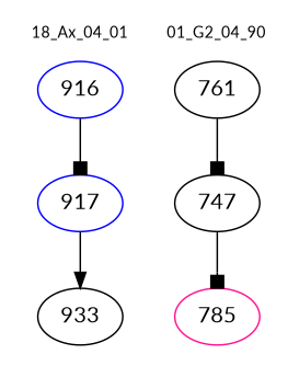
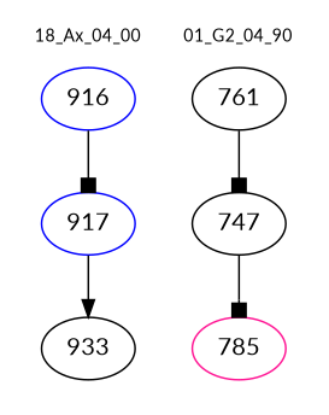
  digraph {
    fontname=Lato
    node [color=black fontname=Lato]
    edge [arrowhead=box color=black fontname=Lato]
    n1 [color=blue label=916]
    n2 [color=blue label=917]
    n3 [label=933]
    n4 [label=761]
    n5 [label=747]
    n6 [color=deeppink label=785]
    subgraph cluster_1 {
      color=white
      fontsize=10
-     label="18_Ax_04_01"
+     label="18_Ax_04_00"
      n1
      n2
      n3
    }
    subgraph cluster_2 {
      color=white
      fontsize=10
      label="01_G2_04_90"
      n4
      n5
      n6
    }
    n1 -> n2
    n2 -> n3 [arrowhead=normal]
    n4 -> n5
    n5 -> n6
  }
